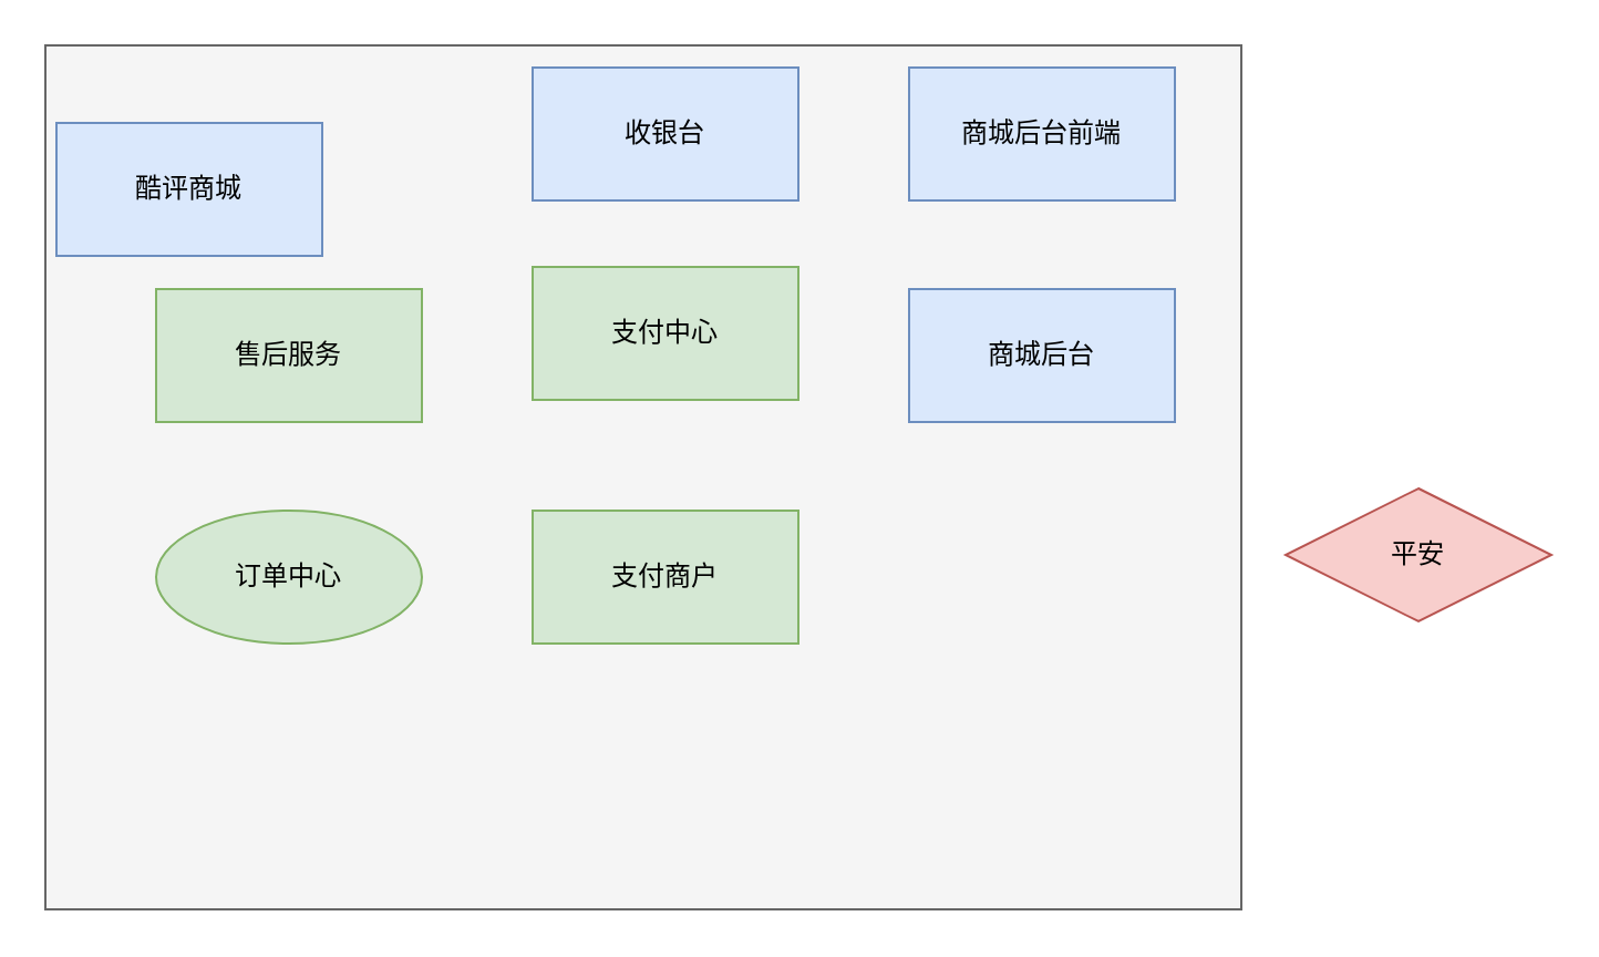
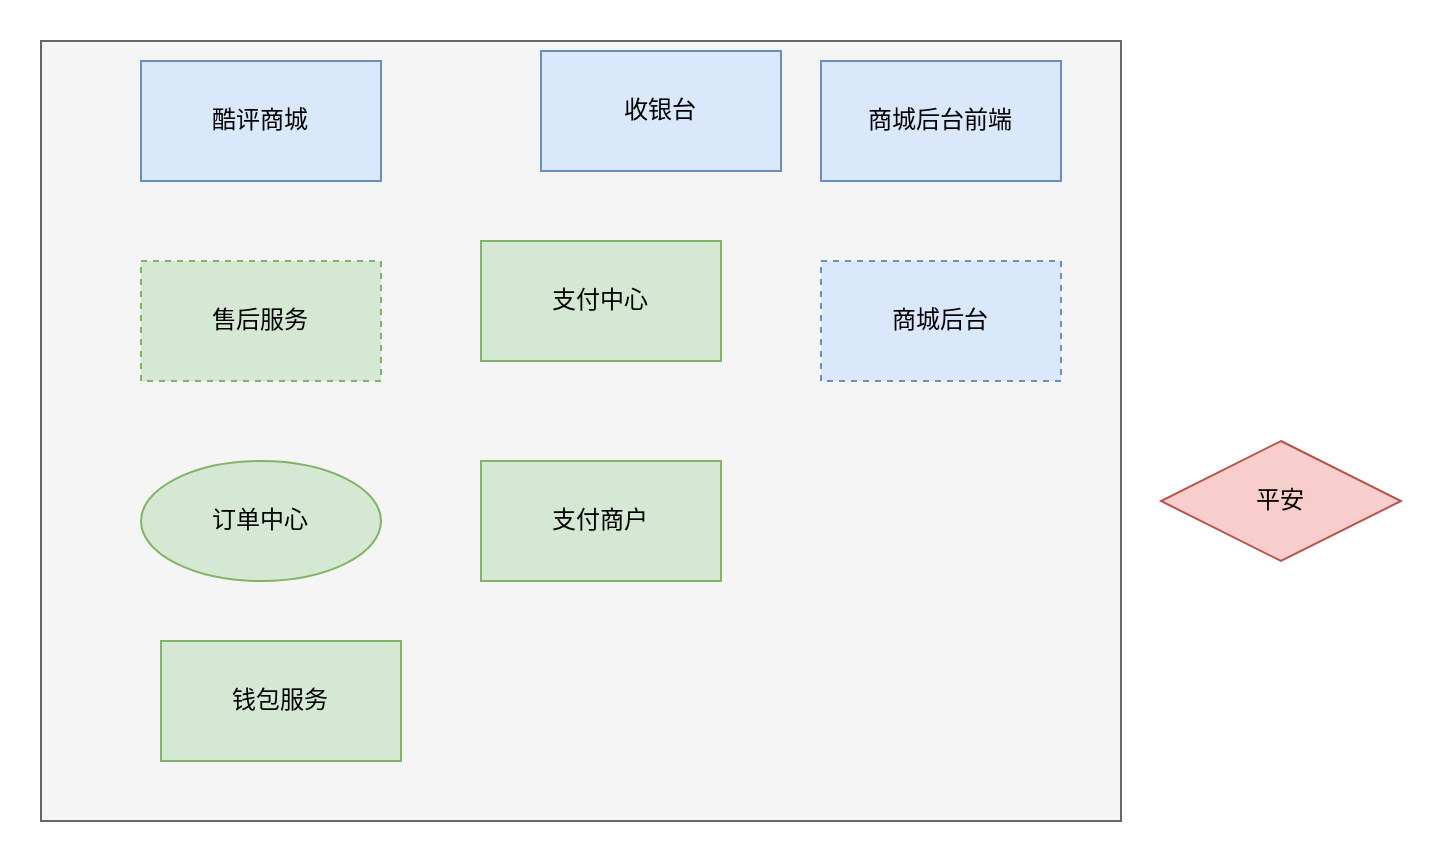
  <mxCell id="0" />
  <mxCell id="1" parent="0" />
  <mxCell id="2" value="" style="rounded=0;whiteSpace=wrap;html=1;fillColor=#f5f5f5;strokeColor=#666666;fontColor=#333333;" parent="1" vertex="1"><mxGeometry x="20" y="20" width="540" height="390" as="geometry" /></mxCell>
  <mxCell id="3" value="订单中心" style="ellipse;whiteSpace=wrap;html=1;fillColor=#d5e8d4;strokeColor=#82b366;" parent="1" vertex="1"><mxGeometry x="70" y="230" width="120" height="60" as="geometry" /></mxCell>
- <mxCell id="4" value="售后服务" style="rounded=0;whiteSpace=wrap;html=1;fillColor=#d5e8d4;strokeColor=#82b366;" parent="1" vertex="1"><mxGeometry x="70" y="130" width="120" height="60" as="geometry" /></mxCell>
- <mxCell id="5" value="酷评商城" style="rounded=0;whiteSpace=wrap;html=1;fillColor=#dae8fc;strokeColor=#6c8ebf;" parent="1" vertex="1"><mxGeometry x="25" y="55" width="120" height="60" as="geometry" /></mxCell>
+ <mxCell id="4" value="售后服务" style="rounded=0;whiteSpace=wrap;html=1;fillColor=#d5e8d4;strokeColor=#82b366;dashed=1;" parent="1" vertex="1"><mxGeometry x="70" y="130" width="120" height="60" as="geometry" /></mxCell>
+ <mxCell id="5" value="酷评商城" style="rounded=0;whiteSpace=wrap;html=1;fillColor=#dae8fc;strokeColor=#6c8ebf;" parent="1" vertex="1"><mxGeometry x="70" y="30" width="120" height="60" as="geometry" /></mxCell>
  <mxCell id="6" value="支付中心" style="rounded=0;whiteSpace=wrap;html=1;fillColor=#d5e8d4;strokeColor=#82b366;" parent="1" vertex="1"><mxGeometry x="240" y="120" width="120" height="60" as="geometry" /></mxCell>
- <mxCell id="7" value="收银台" style="rounded=0;whiteSpace=wrap;html=1;fillColor=#dae8fc;strokeColor=#6c8ebf;" parent="1" vertex="1"><mxGeometry x="240" y="30" width="120" height="60" as="geometry" /></mxCell>
+ <mxCell id="7" value="收银台" style="rounded=0;whiteSpace=wrap;html=1;fillColor=#dae8fc;strokeColor=#6c8ebf;" parent="1" vertex="1"><mxGeometry x="270" y="25" width="120" height="60" as="geometry" /></mxCell>
  <mxCell id="8" value="支付商户" style="rounded=0;whiteSpace=wrap;html=1;fillColor=#d5e8d4;strokeColor=#82b366;" parent="1" vertex="1"><mxGeometry x="240" y="230" width="120" height="60" as="geometry" /></mxCell>
+ <mxCell id="9" value="钱包服务" style="rounded=0;whiteSpace=wrap;html=1;fillColor=#d5e8d4;strokeColor=#82b366;" parent="1" vertex="1"><mxGeometry x="80" y="320" width="120" height="60" as="geometry" /></mxCell>
  <mxCell id="10" value="商城后台前端" style="rounded=0;whiteSpace=wrap;html=1;fillColor=#dae8fc;strokeColor=#6c8ebf;" parent="1" vertex="1"><mxGeometry x="410" y="30" width="120" height="60" as="geometry" /></mxCell>
  <mxCell id="11" value="平安" style="rhombus;whiteSpace=wrap;html=1;fillColor=#f8cecc;strokeColor=#b85450;" parent="1" vertex="1"><mxGeometry x="580" y="220" width="120" height="60" as="geometry" /></mxCell>
- <mxCell id="12" value="商城后台" style="rounded=0;whiteSpace=wrap;html=1;fillColor=#dae8fc;strokeColor=#6c8ebf;" parent="1" vertex="1"><mxGeometry x="410" y="130" width="120" height="60" as="geometry" /></mxCell>
+ <mxCell id="12" value="商城后台" style="rounded=0;whiteSpace=wrap;html=1;fillColor=#dae8fc;strokeColor=#6c8ebf;dashed=1;" parent="1" vertex="1"><mxGeometry x="410" y="130" width="120" height="60" as="geometry" /></mxCell>
